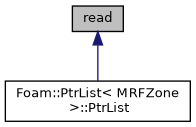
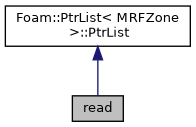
  digraph {
    rankdir=TB
    node [color=black fontname=Helvetica fontsize=10 shape=record]
    n1 [fillcolor=grey75 fontcolor=black height=0.2 label=read style=filled width=0.4]
    n2 [height=0.2 label="Foam::PtrList\< MRFZone\l \>::PtrList" width=0.4]
-   n1 -> n2 [color=midnightblue dir=back fontname=Helvetica fontsize=10 labelfontname=Helvetica labelfontsize=10 style=solid]
+   n2 -> n1 [color=midnightblue dir=back fontname=Helvetica fontsize=10 labelfontname=Helvetica labelfontsize=10 style=solid]
  }
